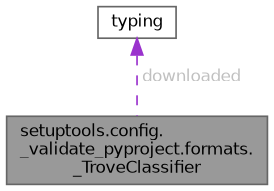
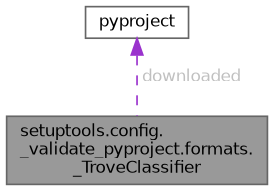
  digraph {
    node [color=gray40 fontname=Helvetica fontsize=10 shape=box style=filled]
    n1 [fillcolor=grey60 fontcolor=black height=0.2 label="setuptools.config.\l_validate_pyproject.formats.\l_TroveClassifier" width=0.4]
-   n2 [fillcolor=white height=0.2 label=typing width=0.4]
+   n2 [fillcolor=white height=0.2 label=pyproject width=0.4]
    n2 -> n1 [color=darkorchid3 dir=back fontcolor=grey fontname=Helvetica fontsize=10 label=" downloaded" labelfontname=Helvetica labelfontsize=10 style=dashed]
  }
